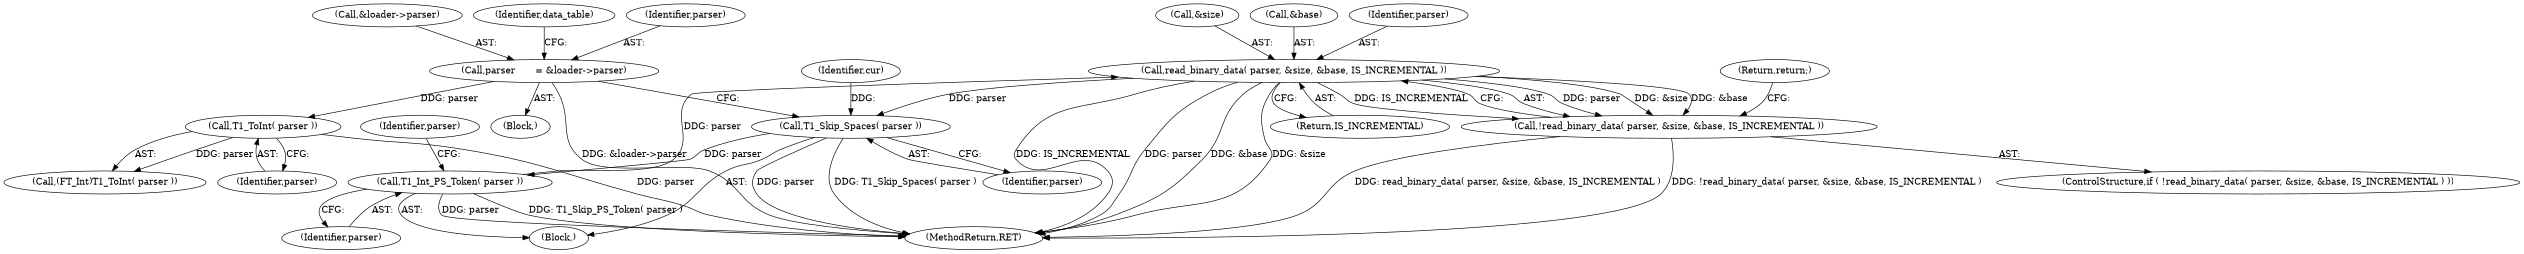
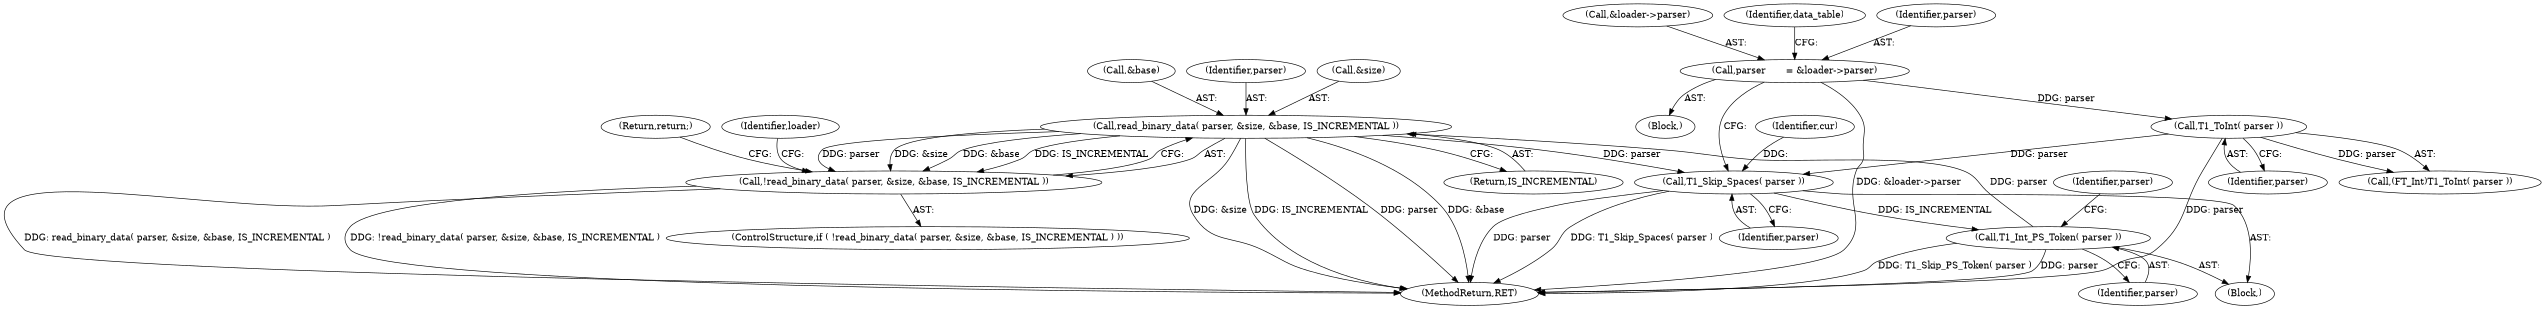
  digraph {
    n1 [label="(Call,read_binary_data( parser, &size, &base, IS_INCREMENTAL ))"]
    n2 [label="(Call,T1_Skip_Spaces( parser ))"]
    n3 [label="(Call,!read_binary_data( parser, &size, &base, IS_INCREMENTAL ))"]
    n4 [label="(MethodReturn,RET)"]
    n5 [label="(Return,IS_INCREMENTAL)"]
    n6 [label="(Call,T1_Int_PS_Token( parser ))"]
    n7 [label="(Block,)"]
    n8 [label="(Identifier,parser)"]
    n9 [label="(ControlStructure,if ( !read_binary_data( parser, &size, &base, IS_INCREMENTAL ) ))"]
    n10 [label="(Identifier,parser)"]
    n11 [label="(Call,T1_ToInt( parser ))"]
    n12 [label="(Identifier,parser)"]
    n13 [label="(Call,(FT_Int)T1_ToInt( parser ))"]
    n14 [label="(Call,parser       = &loader->parser)"]
    n15 [label="(Block,)"]
    n16 [label="(Call,&loader->parser)"]
    n17 [label="(Return,return;)"]
    n18 [label="(Identifier,parser)"]
    n19 [label="(Identifier,cur)"]
    n20 [label="(Identifier,data_table)"]
    n21 [label="(Identifier,parser)"]
+   n22 [label="(Identifier,loader)"]
    n23 [label="(Call,&size)"]
    n24 [label="(Call,&base)"]
    n25 [label="(Identifier,parser)"]
    n1 -> n2 [label="DDG: parser"]
    n1 -> n3 [label="AST: "]
    n1 -> n3 [label="DDG: parser"]
    n1 -> n3 [label="DDG: &size"]
    n1 -> n3 [label="DDG: &base"]
    n1 -> n3 [label="DDG: IS_INCREMENTAL"]
    n1 -> n4 [label="DDG: IS_INCREMENTAL"]
    n1 -> n4 [label="DDG: parser"]
    n1 -> n4 [label="DDG: &base"]
    n1 -> n4 [label="DDG: &size"]
    n1 -> n5 [label="CFG: "]
    n2 -> n4 [label="DDG: parser"]
    n2 -> n4 [label="DDG: T1_Skip_Spaces( parser )"]
-   n2 -> n6 [label="DDG: parser"]
+   n2 -> n6 [label="DDG: IS_INCREMENTAL"]
    n2 -> n7 [label="AST: "]
    n2 -> n8 [label="CFG: "]
    n3 -> n1 [label="CFG: "]
    n3 -> n4 [label="DDG: read_binary_data( parser, &size, &base, IS_INCREMENTAL )"]
    n3 -> n4 [label="DDG: !read_binary_data( parser, &size, &base, IS_INCREMENTAL )"]
    n3 -> n9 [label="AST: "]
    n5 -> n1 [label="AST: "]
    n6 -> n1 [label="DDG: parser"]
    n6 -> n4 [label="DDG: T1_Skip_PS_Token( parser )"]
    n6 -> n4 [label="DDG: parser"]
    n6 -> n7 [label="AST: "]
    n6 -> n10 [label="CFG: "]
    n8 -> n2 [label="AST: "]
    n10 -> n6 [label="AST: "]
+   n11 -> n2 [label="DDG: parser"]
    n11 -> n4 [label="DDG: parser"]
    n11 -> n12 [label="CFG: "]
    n11 -> n13 [label="AST: "]
    n11 -> n13 [label="DDG: parser"]
    n12 -> n11 [label="AST: "]
    n14 -> n2 [label="CFG: "]
    n14 -> n4 [label="DDG: &loader->parser"]
    n14 -> n11 [label="DDG: parser"]
    n14 -> n15 [label="AST: "]
    n16 -> n14 [label="AST: "]
    n17 -> n3 [label="CFG: "]
    n18 -> n6 [label="CFG: "]
    n19 -> n2 [label="DDG: "]
    n20 -> n14 [label="CFG: "]
    n21 -> n14 [label="AST: "]
+   n22 -> n3 [label="CFG: "]
    n23 -> n1 [label="AST: "]
    n24 -> n1 [label="AST: "]
    n25 -> n1 [label="AST: "]
  }
